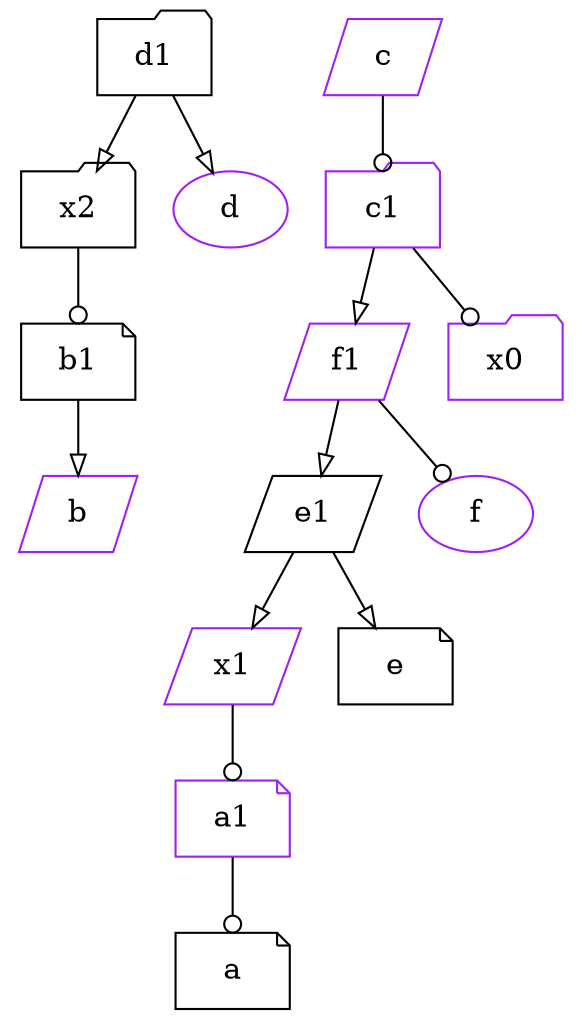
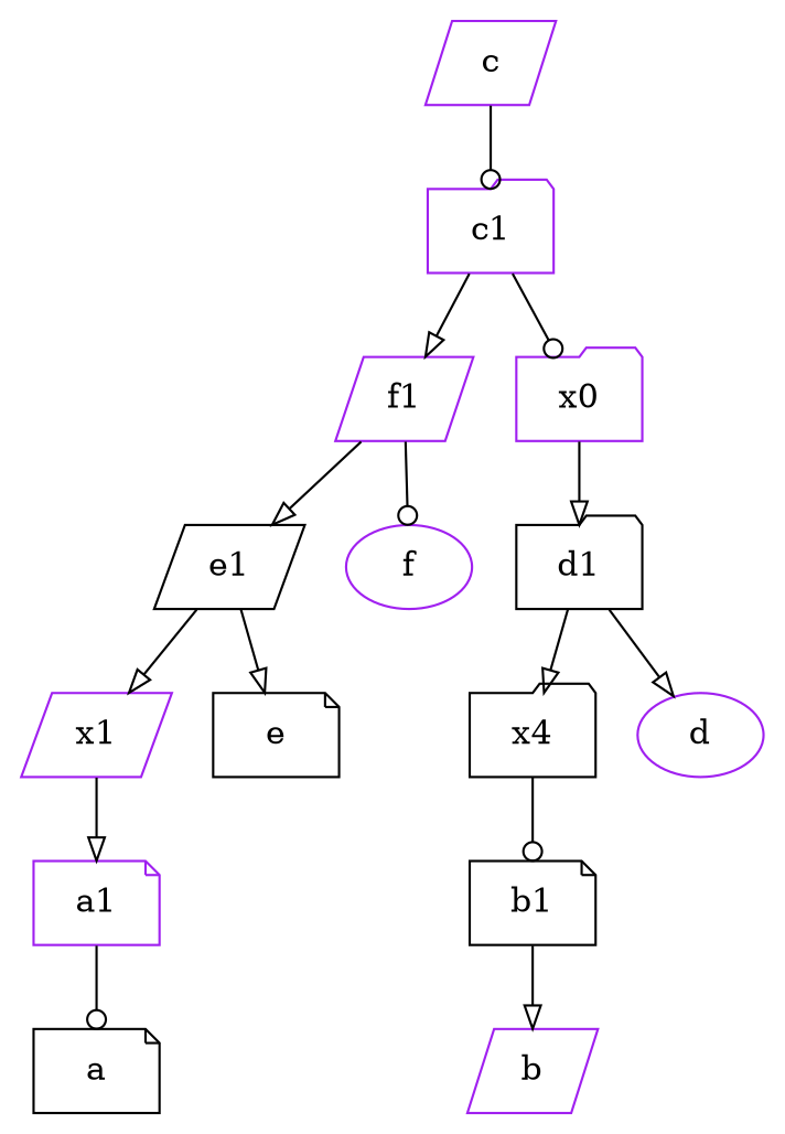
  digraph {
    node [color=purple shape=parallelogram]
    edge [arrowhead=onormal]
    b1 [color=black shape=note]
    b
-   x2 [color=black shape=folder]
+   x2 [color=black shape=folder label=x4]
    x1
    e1 [color=black]
    e [color=black shape=note]
    a1 [shape=note]
    c1 [shape=folder]
    f1
    x0 [shape=folder]
    f [shape=ellipse]
    d1 [color=black shape=folder]
    a [color=black shape=note]
    d [shape=ellipse]
    c
    b1 -> b
    x2 -> b1 [arrowhead=odot]
-   x1 -> a1 [arrowhead=odot]
+   x1 -> a1
    e1 -> x1
    e1 -> e
    a1 -> a [arrowhead=odot]
    c1 -> f1
    c1 -> x0 [arrowhead=odot]
    f1 -> e1
    f1 -> f [arrowhead=odot]
+   x0 -> d1
    d1 -> x2
    d1 -> d
    c -> c1 [arrowhead=odot]
  }
